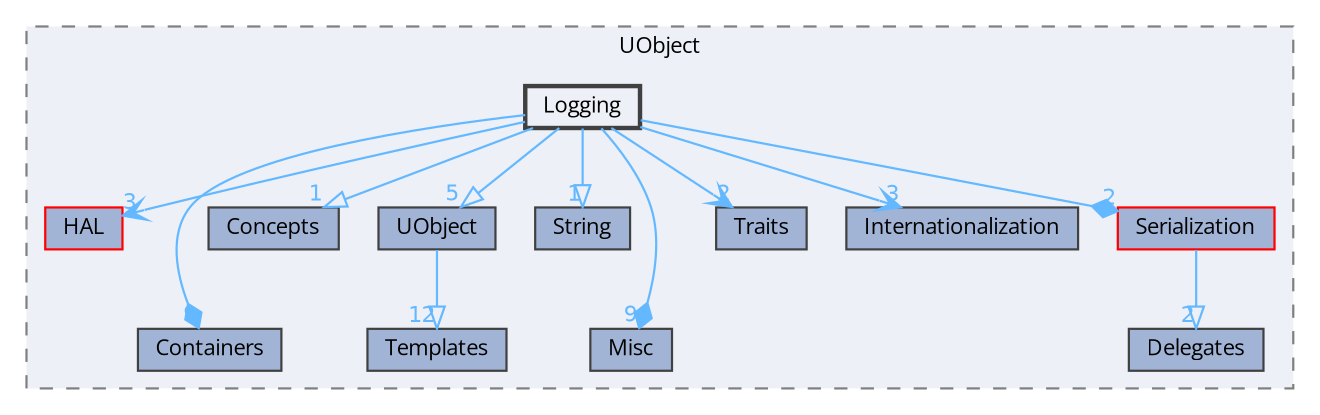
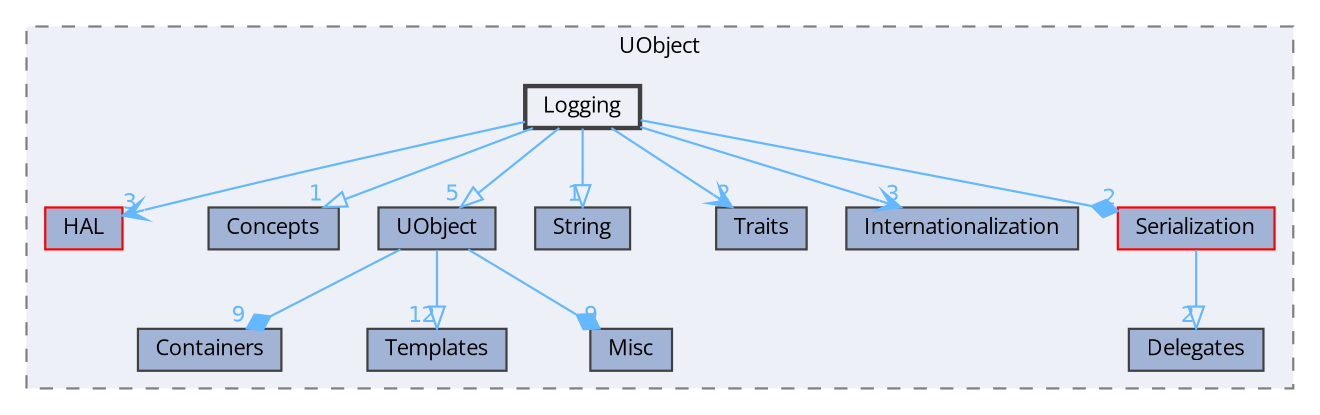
  digraph {
    compound=true
    fontname="Open Sans"
    node [color=grey25 fillcolor="#a2b4d6" fontname="Open Sans" fontsize=10 shape=box style=filled]
    edge [arrowhead=onormal color=steelblue1 fontcolor=steelblue1 fontname="Open Sans" fontsize=10 headlabel=2 labeldistance=1.5 labelfontname=Helvetica labelfontsize=10]
    n1 [color=red height=0.2 label=HAL width=0.4]
    n2 [height=0.2 label=Templates width=0.4]
    n3 [height=0.2 label=Containers width=0.4]
    n4 [height=0.2 label=Concepts width=0.4]
    n5 [height=0.2 label=UObject width=0.4]
    n6 [height=0.2 label=String width=0.4]
    n7 [color=red height=0.2 label=Serialization width=0.4]
    n8 [height=0.2 label=Traits width=0.4]
    n9 [height=0.2 label=Internationalization width=0.4]
    n10 [height=0.2 label=Misc width=0.4]
    n11 [height=0.2 label=Delegates width=0.4]
    n12 [fillcolor="#edf0f7" height=0.2 label=Logging style="filled,bold" width=0.4]
    subgraph cluster_1 {
      bgcolor="#edf0f7"
      fontsize=10
      label=UObject
      pencolor=grey50
      style="filled,dashed"
      n1
      n2
      n3
      n4
      n5
      n6
      n7
      n8
      n9
      n10
      n11
      n12
    }
    n5 -> n2 [headlabel=12]
    n7 -> n11
    n12 -> n1 [arrowhead=vee headlabel=3]
-   n12 -> n3 [arrowhead=diamond headlabel=9]
+   n5 -> n3 [arrowhead=diamond headlabel=9]
    n12 -> n4 [headlabel=1]
    n12 -> n5 [headlabel=5]
    n12 -> n6 [headlabel=1]
    n12 -> n7 [arrowhead=diamond]
    n12 -> n8 [arrowhead=vee]
    n12 -> n9 [arrowhead=vee headlabel=3]
-   n12 -> n10 [arrowhead=diamond headlabel=9]
+   n5 -> n10 [arrowhead=diamond headlabel=9]
  }
